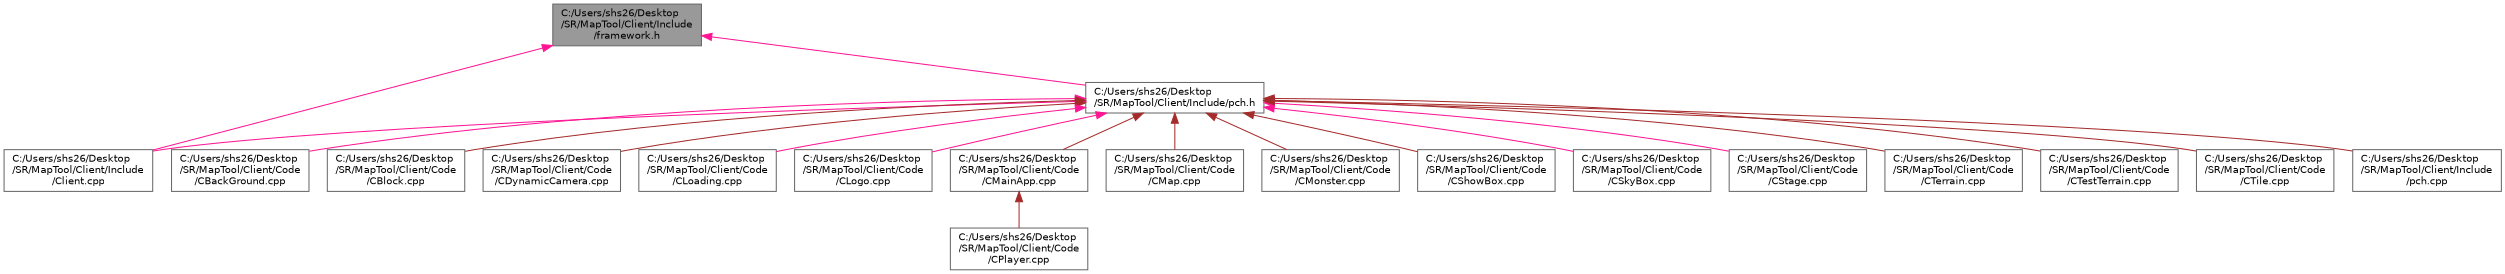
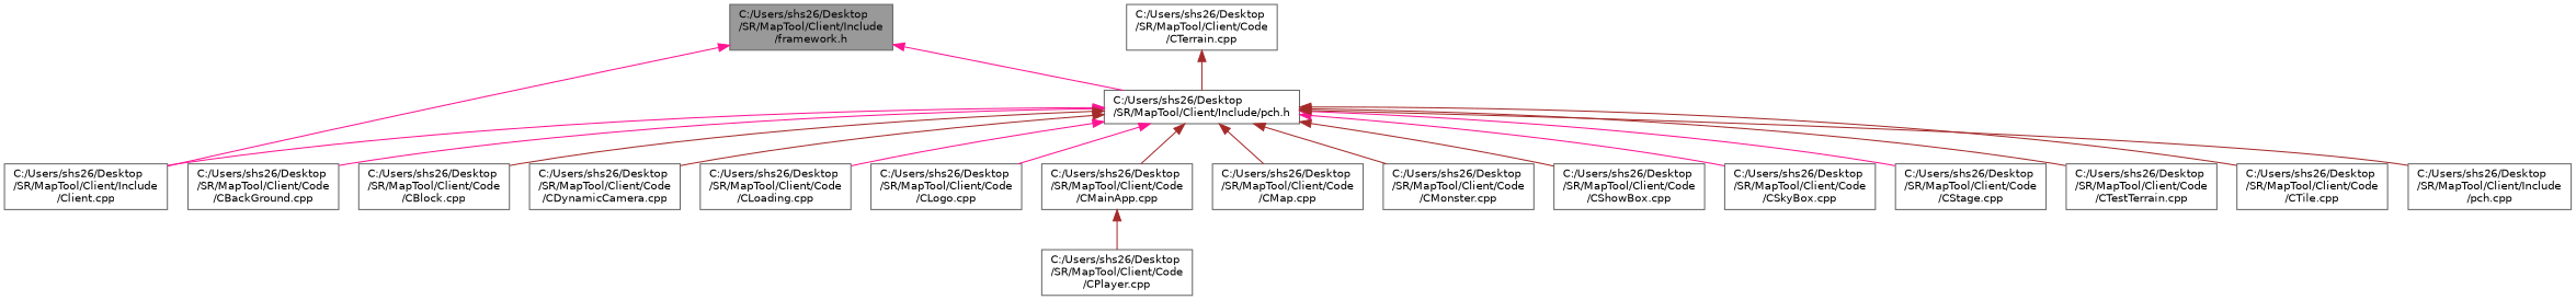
  digraph {
    node [color=grey40 fillcolor=white fontname=Helvetica fontsize=10 shape=box style=filled]
    edge [color=brown dir=back fontname=Helvetica fontsize=10 labelfontname=Helvetica labelfontsize=10 style=solid]
    n1 [color=gray40 fillcolor=grey60 fontcolor=black height=0.2 label="C:/Users/shs26/Desktop\l/SR/MapTool/Client/Include\l/framework.h" width=0.4]
    n2 [height=0.2 label="C:/Users/shs26/Desktop\l/SR/MapTool/Client/Include\l/Client.cpp" width=0.4]
    n3 [height=0.2 label="C:/Users/shs26/Desktop\l/SR/MapTool/Client/Include/pch.h" width=0.4]
    n4 [height=0.2 label="C:/Users/shs26/Desktop\l/SR/MapTool/Client/Code\l/CBackGround.cpp" width=0.4]
    n5 [height=0.2 label="C:/Users/shs26/Desktop\l/SR/MapTool/Client/Code\l/CBlock.cpp" width=0.4]
    n6 [height=0.2 label="C:/Users/shs26/Desktop\l/SR/MapTool/Client/Code\l/CDynamicCamera.cpp" width=0.4]
    n7 [height=0.2 label="C:/Users/shs26/Desktop\l/SR/MapTool/Client/Code\l/CLoading.cpp" width=0.4]
    n8 [height=0.2 label="C:/Users/shs26/Desktop\l/SR/MapTool/Client/Code\l/CLogo.cpp" width=0.4]
    n9 [height=0.2 label="C:/Users/shs26/Desktop\l/SR/MapTool/Client/Code\l/CMainApp.cpp" width=0.4]
    n10 [height=0.2 label="C:/Users/shs26/Desktop\l/SR/MapTool/Client/Code\l/CMap.cpp" width=0.4]
    n11 [height=0.2 label="C:/Users/shs26/Desktop\l/SR/MapTool/Client/Code\l/CMonster.cpp" width=0.4]
    n12 [height=0.2 label="C:/Users/shs26/Desktop\l/SR/MapTool/Client/Code\l/CShowBox.cpp" width=0.4]
    n13 [height=0.2 label="C:/Users/shs26/Desktop\l/SR/MapTool/Client/Code\l/CSkyBox.cpp" width=0.4]
    n14 [height=0.2 label="C:/Users/shs26/Desktop\l/SR/MapTool/Client/Code\l/CStage.cpp" width=0.4]
    n15 [height=0.2 label="C:/Users/shs26/Desktop\l/SR/MapTool/Client/Code\l/CTerrain.cpp" width=0.4]
    n16 [height=0.2 label="C:/Users/shs26/Desktop\l/SR/MapTool/Client/Code\l/CTestTerrain.cpp" width=0.4]
    n17 [height=0.2 label="C:/Users/shs26/Desktop\l/SR/MapTool/Client/Code\l/CTile.cpp" width=0.4]
    n18 [height=0.2 label="C:/Users/shs26/Desktop\l/SR/MapTool/Client/Include\l/pch.cpp" width=0.4]
    n19 [height=0.2 label="C:/Users/shs26/Desktop\l/SR/MapTool/Client/Code\l/CPlayer.cpp" width=0.4]
    n1 -> n2 [color=deeppink]
    n1 -> n3 [color=deeppink]
    n3 -> n2 [color=deeppink]
    n3 -> n4 [color=deeppink]
    n3 -> n5
    n3 -> n6
    n3 -> n7 [color=deeppink]
    n3 -> n8 [color=deeppink]
    n3 -> n9
    n3 -> n10
    n3 -> n11
    n3 -> n12
    n3 -> n13 [color=deeppink]
    n3 -> n14 [color=deeppink]
-   n3 -> n15
+   n15 -> n3
    n3 -> n16
    n3 -> n17
    n3 -> n18
    n9 -> n19
  }
